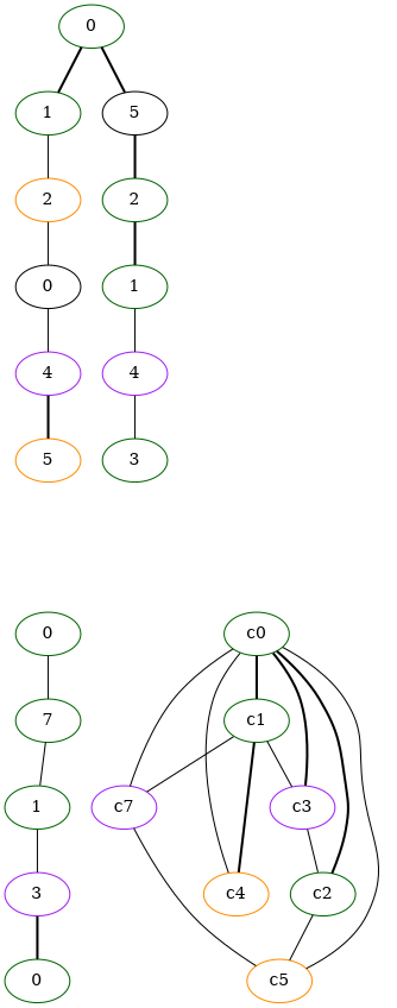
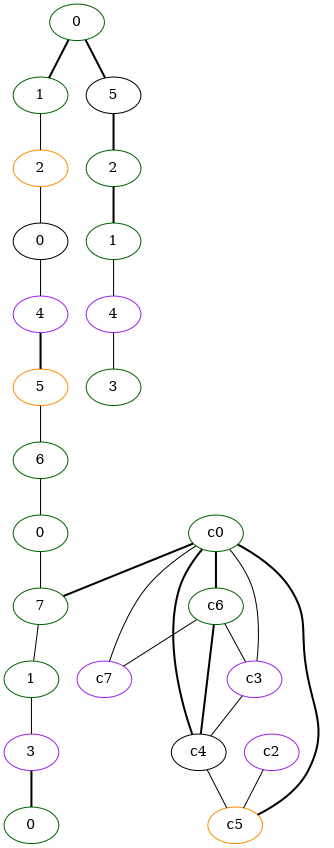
  graph {
    node [color=darkgreen]
    edge [style=solid]
    n1 [label=0]
    n2 [label=1]
    n3 [color=black label=5]
    n4 [color=darkorange label=2]
    n5 [label=2]
    n6 [color=black label=0]
    n7 [color=purple label=4]
    n8 [color=darkorange label=5]
+   n9 [label=6]
    n10 [label=0]
    n11 [label=7]
    n12 [label=1]
    n13 [color=purple label=3]
    n14 [label=0]
    n15 [label=1]
    n16 [color=purple label=4]
    n17 [label=3]
    c0
-   c1
-   c2
+   c1 [label=c6]
+   c2 [color=purple]
    c3 [color=purple]
-   c4 [color=darkorange]
+   c4 [color=black]
    c5 [color=darkorange]
    c7 [color=purple]
    n1 -- n2 [style=bold]
    n1 -- n3 [style=bold]
    n2 -- n4
    n3 -- n5 [style=bold]
    n4 -- n6
    n5 -- n15 [style=bold]
    n6 -- n7
    n7 -- n8 [style=bold]
+   n8 -- n9
+   n9 -- n10
    n10 -- n11
    n11 -- n12
    n12 -- n13
    n13 -- n14 [style=bold]
    n15 -- n16
    n16 -- n17
    c0 -- c1 [style=bold]
-   c0 -- c2 [style=bold]
-   c0 -- c3 [style=bold]
-   c0 -- c4
-   c0 -- c5
+   c0 -- n11 [style=bold]
+   c0 -- c3
+   c0 -- c4 [style=bold]
+   c0 -- c5 [style=bold]
    c0 -- c7
    c1 -- c3
    c1 -- c4 [style=bold]
    c1 -- c7
    c2 -- c5
-   c3 -- c2
-   c7 -- c5
+   c3 -- c4
+   c4 -- c5
  }
